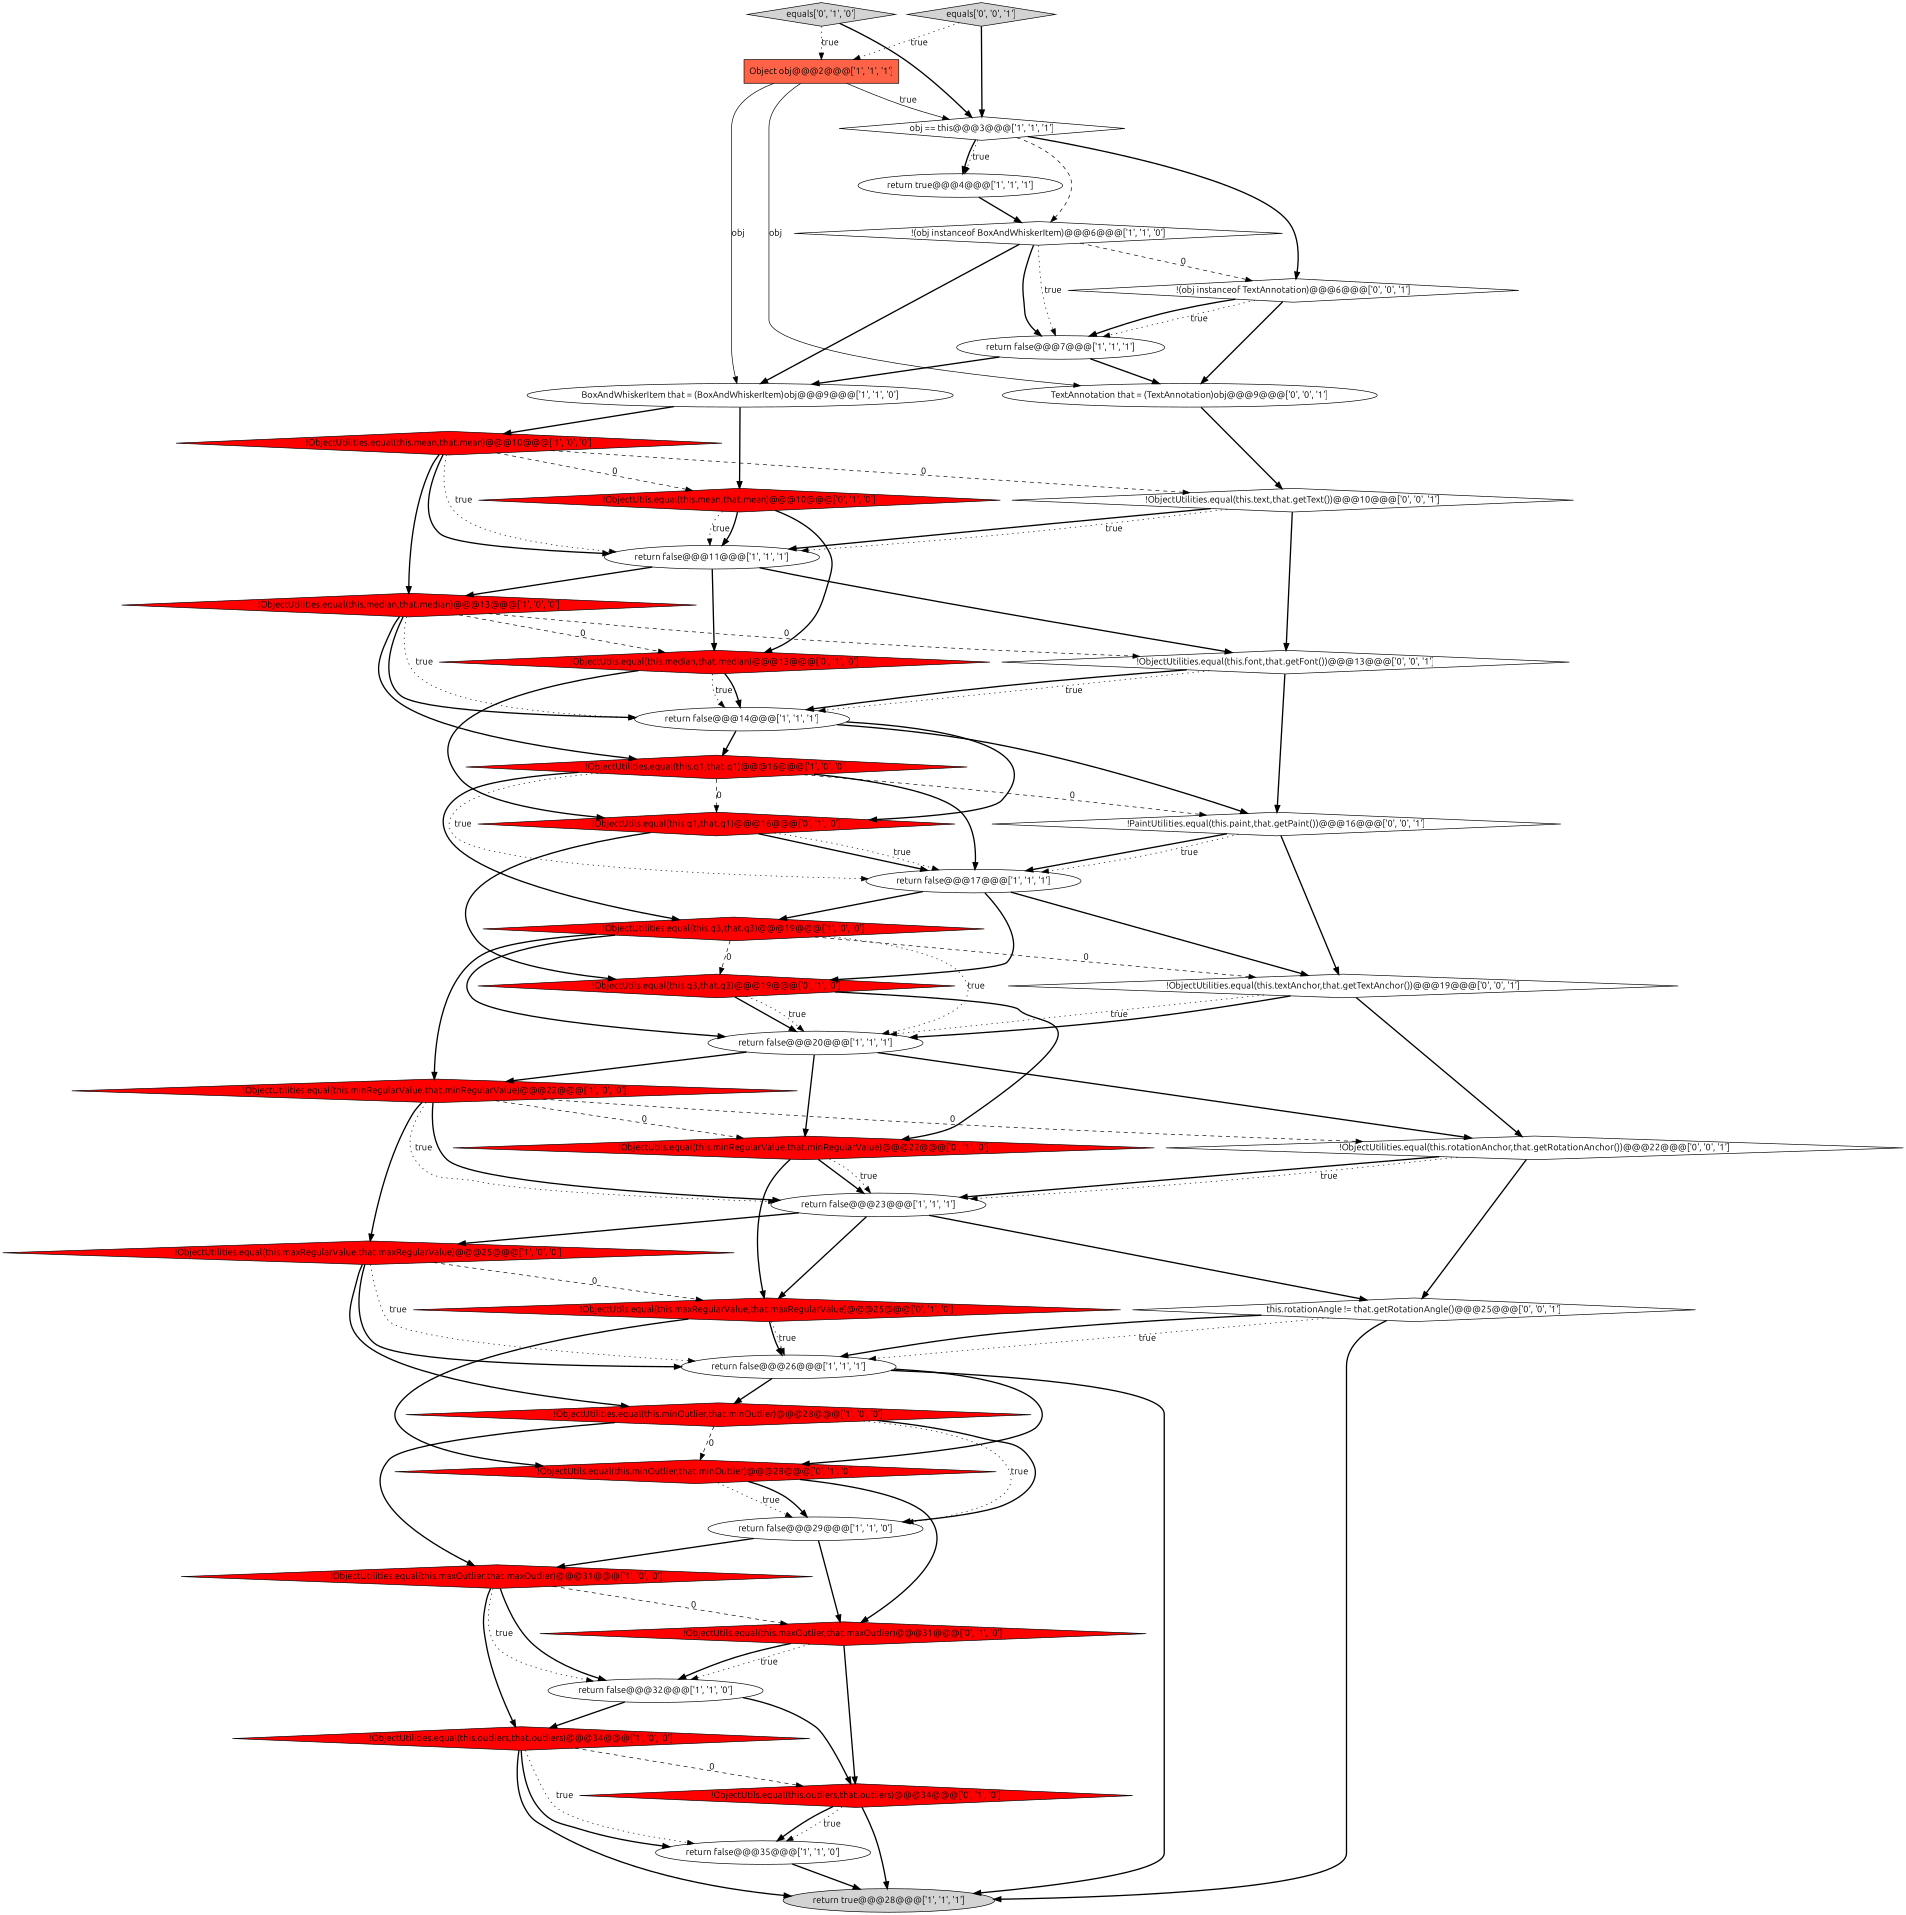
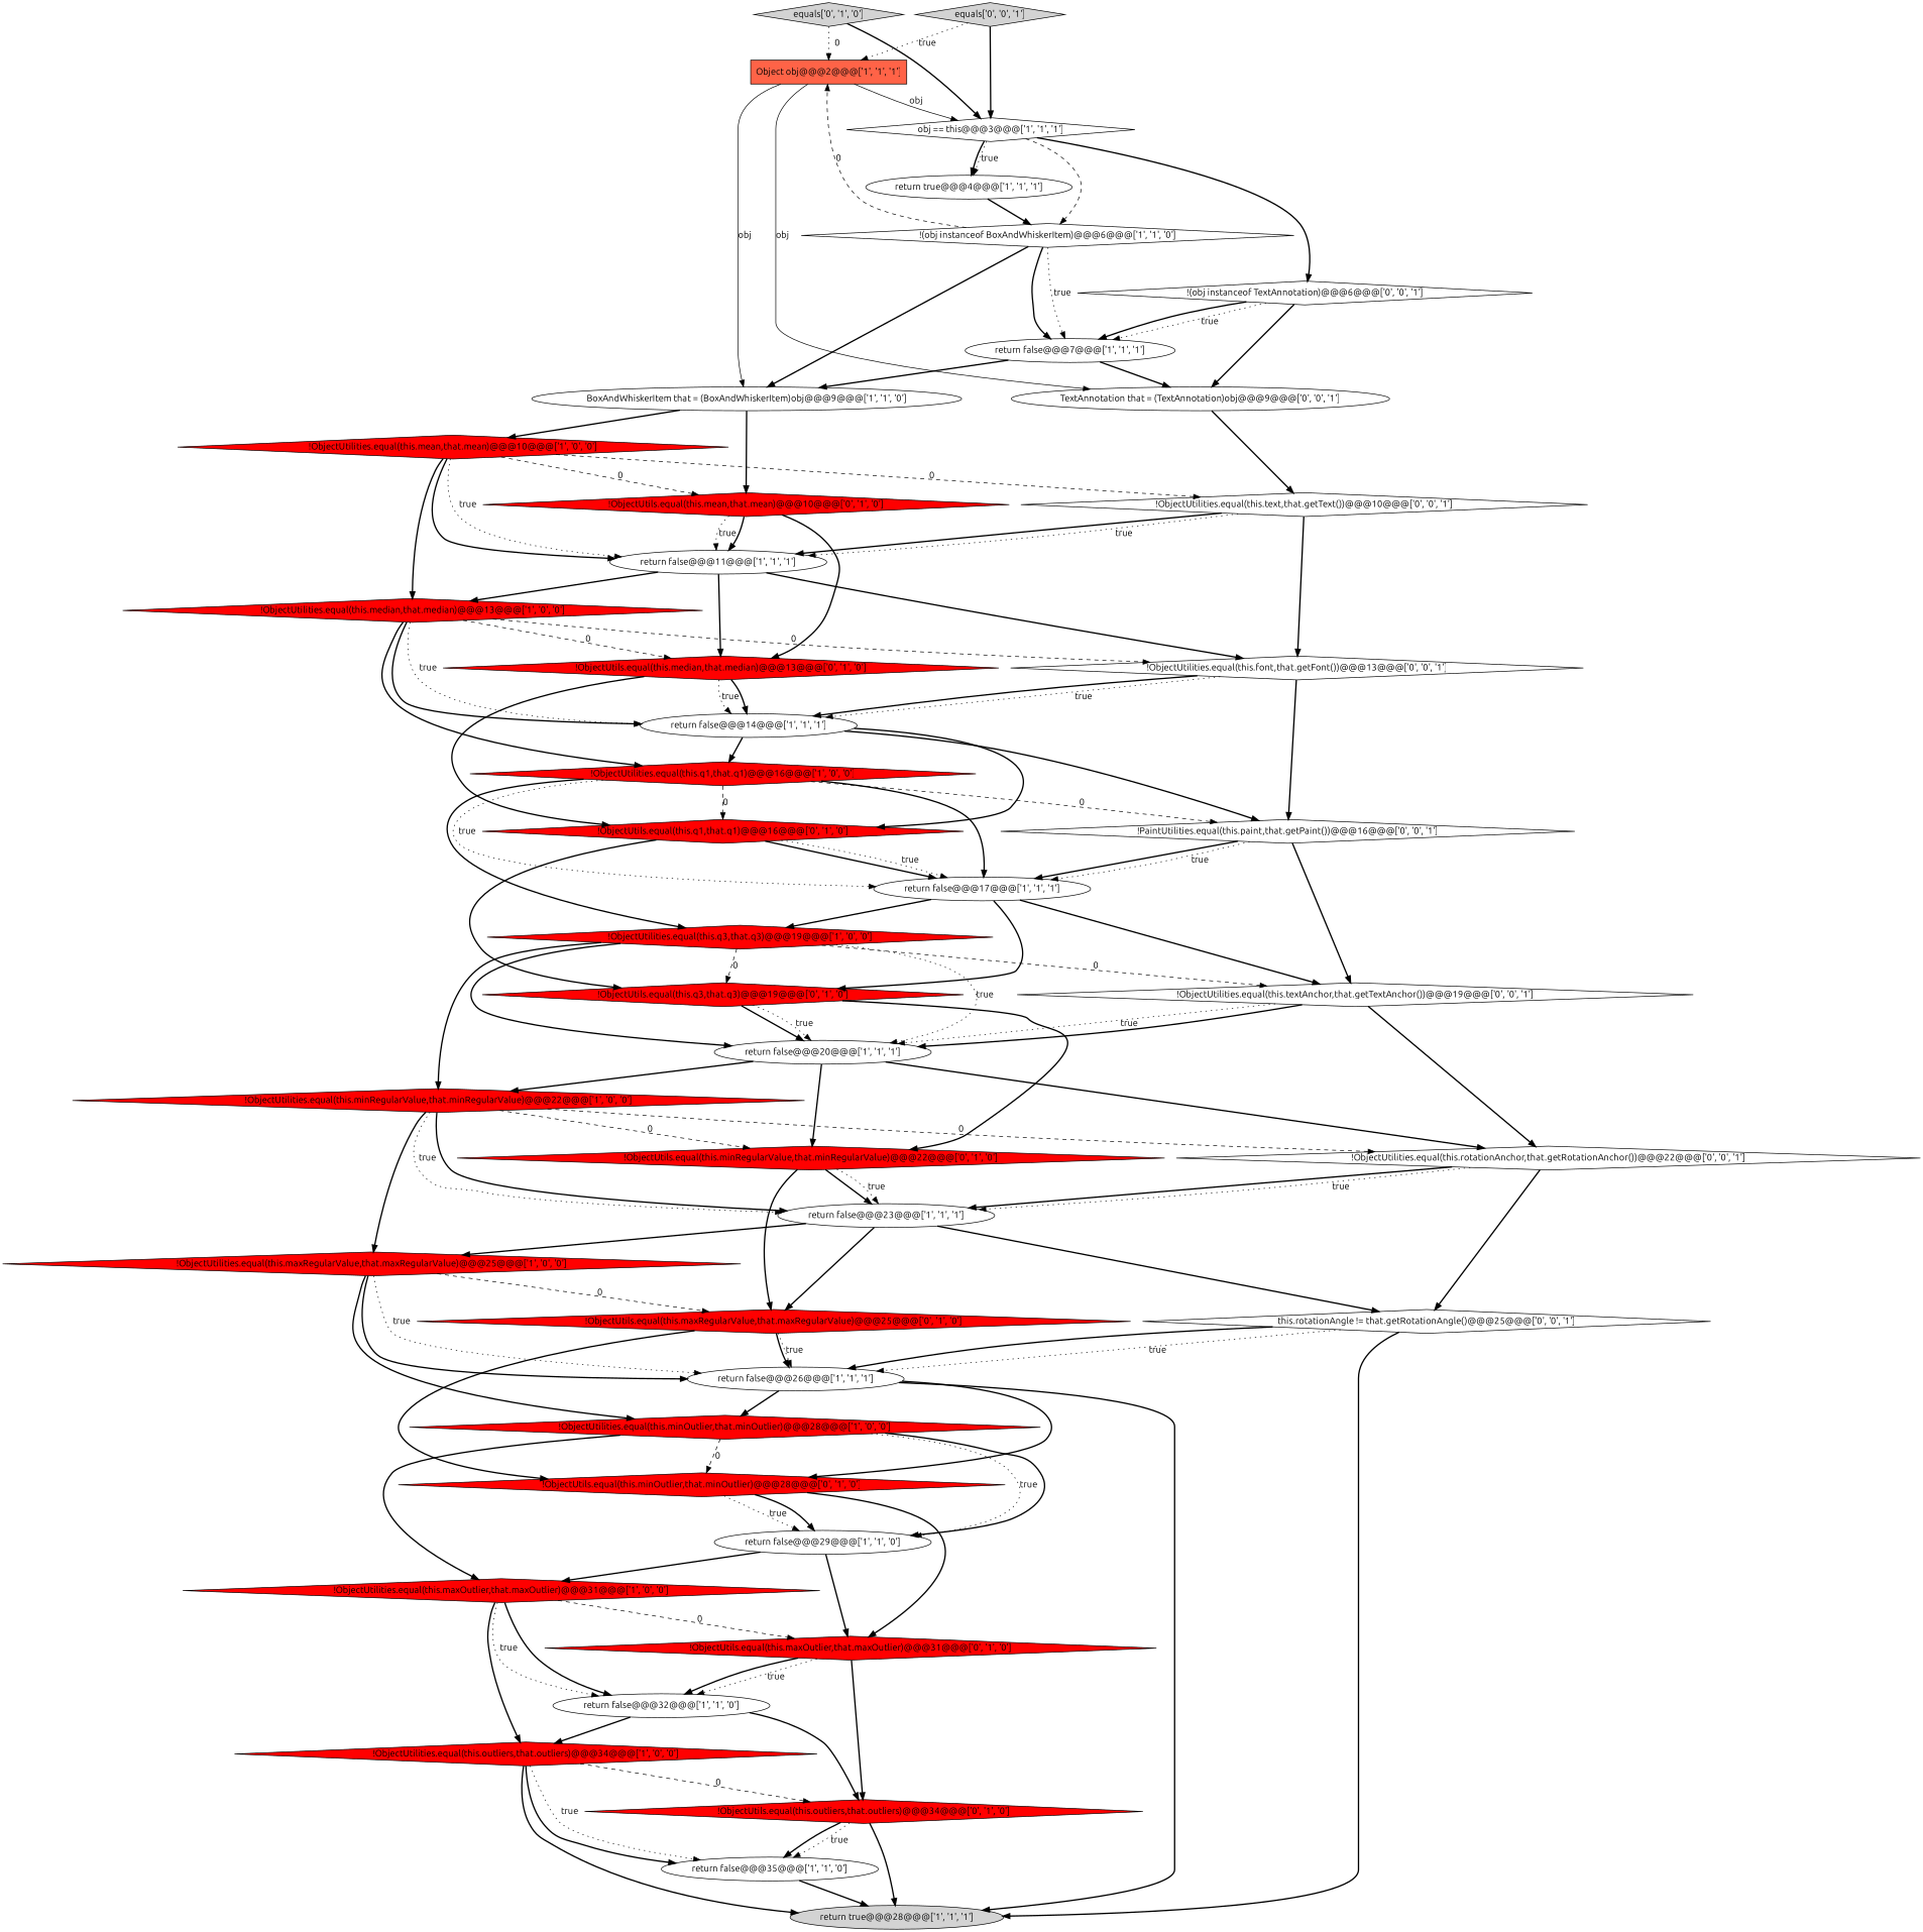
  digraph {
    fontname=Ubuntu
    node [fillcolor=white fontname=Ubuntu shape=diamond style=filled]
    edge [fontname=Ubuntu style=bold]
    n1 [fillcolor=red label="!ObjectUtilities.equal(this.minRegularValue,that.minRegularValue)@@@22@@@['1', '0', '0']"]
    n2 [label="!ObjectUtilities.equal(this.rotationAnchor,that.getRotationAnchor())@@@22@@@['0', '0', '1']"]
    n3 [fillcolor=red label="!ObjectUtils.equal(this.minRegularValue,that.minRegularValue)@@@22@@@['0', '1', '0']"]
    n4 [fillcolor=red label="!ObjectUtilities.equal(this.maxRegularValue,that.maxRegularValue)@@@25@@@['1', '0', '0']"]
    n5 [label="return false@@@23@@@['1', '1', '1']" shape=ellipse]
    n6 [label="this.rotationAngle != that.getRotationAngle()@@@25@@@['0', '0', '1']"]
    n7 [fillcolor=red label="!ObjectUtils.equal(this.maxRegularValue,that.maxRegularValue)@@@25@@@['0', '1', '0']"]
    n8 [fillcolor=red label="!ObjectUtilities.equal(this.minOutlier,that.minOutlier)@@@28@@@['1', '0', '0']"]
    n9 [label="return false@@@26@@@['1', '1', '1']" shape=ellipse]
    n10 [fillcolor=lightgray label="return true@@@28@@@['1', '1', '1']" shape=ellipse]
    n11 [fillcolor=tomato label="Object obj@@@2@@@['1', '1', '1']" shape=box]
    n12 [label="BoxAndWhiskerItem that = (BoxAndWhiskerItem)obj@@@9@@@['1', '1', '0']" shape=ellipse]
    n13 [label="TextAnnotation that = (TextAnnotation)obj@@@9@@@['0', '0', '1']" shape=ellipse]
    n14 [label="obj == this@@@3@@@['1', '1', '1']"]
    n15 [fillcolor=red label="!ObjectUtils.equal(this.mean,that.mean)@@@10@@@['0', '1', '0']"]
    n16 [fillcolor=red label="!ObjectUtilities.equal(this.mean,that.mean)@@@10@@@['1', '0', '0']"]
    n17 [label="!ObjectUtilities.equal(this.text,that.getText())@@@10@@@['0', '0', '1']"]
    n18 [label="return true@@@4@@@['1', '1', '1']" shape=ellipse]
    n19 [label="!(obj instanceof BoxAndWhiskerItem)@@@6@@@['1', '1', '0']"]
    n20 [label="!(obj instanceof TextAnnotation)@@@6@@@['0', '0', '1']"]
    n21 [fillcolor=red label="!ObjectUtilities.equal(this.q3,that.q3)@@@19@@@['1', '0', '0']"]
    n22 [fillcolor=red label="!ObjectUtils.equal(this.q3,that.q3)@@@19@@@['0', '1', '0']"]
    n23 [label="return false@@@20@@@['1', '1', '1']" shape=ellipse]
    n24 [label="!ObjectUtilities.equal(this.textAnchor,that.getTextAnchor())@@@19@@@['0', '0', '1']"]
    n25 [fillcolor=red label="!ObjectUtilities.equal(this.maxOutlier,that.maxOutlier)@@@31@@@['1', '0', '0']"]
    n26 [fillcolor=red label="!ObjectUtils.equal(this.minOutlier,that.minOutlier)@@@28@@@['0', '1', '0']"]
    n27 [label="return false@@@29@@@['1', '1', '0']" shape=ellipse]
    n28 [fillcolor=red label="!ObjectUtils.equal(this.maxOutlier,that.maxOutlier)@@@31@@@['0', '1', '0']"]
    n29 [label="return false@@@32@@@['1', '1', '0']" shape=ellipse]
    n30 [fillcolor=red label="!ObjectUtilities.equal(this.outliers,that.outliers)@@@34@@@['1', '0', '0']"]
    n31 [fillcolor=red label="!ObjectUtils.equal(this.outliers,that.outliers)@@@34@@@['0', '1', '0']"]
    n32 [label="return false@@@35@@@['1', '1', '0']" shape=ellipse]
    n33 [label="!ObjectUtilities.equal(this.font,that.getFont())@@@13@@@['0', '0', '1']"]
    n34 [label="!PaintUtilities.equal(this.paint,that.getPaint())@@@16@@@['0', '0', '1']"]
    n35 [label="return false@@@14@@@['1', '1', '1']" shape=ellipse]
    n36 [label="return false@@@17@@@['1', '1', '1']" shape=ellipse]
    n37 [fillcolor=red label="!ObjectUtils.equal(this.q1,that.q1)@@@16@@@['0', '1', '0']"]
    n38 [fillcolor=red label="!ObjectUtilities.equal(this.q1,that.q1)@@@16@@@['1', '0', '0']"]
    n39 [label="return false@@@7@@@['1', '1', '1']" shape=ellipse]
    n40 [fillcolor=red label="!ObjectUtils.equal(this.median,that.median)@@@13@@@['0', '1', '0']"]
    n41 [label="return false@@@11@@@['1', '1', '1']" shape=ellipse]
    n42 [fillcolor=red label="!ObjectUtilities.equal(this.median,that.median)@@@13@@@['1', '0', '0']"]
    n43 [fillcolor=lightgray label="equals['0', '0', '1']"]
    n44 [fillcolor=lightgray label="equals['0', '1', '0']"]
    n1 -> n2 [label=0 style=dashed]
    n1 -> n3 [label=0 style=dashed]
    n1 -> n4
    n1 -> n5
    n1 -> n5 [label=true style=dotted]
    n2 -> n5
    n2 -> n5 [label=true style=dotted]
    n2 -> n6
    n3 -> n5
    n3 -> n5 [label=true style=dotted]
    n3 -> n7
    n4 -> n7 [label=0 style=dashed]
    n4 -> n8
    n4 -> n9
    n4 -> n9 [label=true style=dotted]
    n5 -> n4
    n5 -> n6
    n5 -> n7
    n6 -> n9
    n6 -> n9 [label=true style=dotted]
    n6 -> n10
    n7 -> n9
    n7 -> n9 [label=true style=dotted]
    n7 -> n26
    n8 -> n25
    n8 -> n26 [label=0 style=dashed]
    n8 -> n27 [label=true style=dotted]
    n8 -> n27
    n9 -> n8
    n9 -> n10
    n9 -> n26
    n11 -> n12 [label=obj style=solid]
    n11 -> n13 [label=obj style=solid]
-   n11 -> n14 [label=true style=solid]
+   n11 -> n14 [label=obj style=solid]
    n12 -> n15
    n12 -> n16
    n13 -> n17
    n14 -> n18 [label=true style=dotted]
    n14 -> n18
    n14 -> n19 [style=dashed]
    n14 -> n20
    n15 -> n40
    n15 -> n41 [label=true style=dotted]
    n15 -> n41
    n16 -> n15 [label=0 style=dashed]
    n16 -> n17 [label=0 style=dashed]
    n16 -> n41
    n16 -> n41 [label=true style=dotted]
    n16 -> n42
    n17 -> n33
    n17 -> n41
    n17 -> n41 [label=true style=dotted]
    n18 -> n19
    n19 -> n12
-   n19 -> n20 [label=0 style=dashed]
+   n19 -> n11 [label=0 style=dashed]
    n19 -> n39
    n19 -> n39 [label=true style=dotted]
    n20 -> n13
    n20 -> n39 [label=true style=dotted]
    n20 -> n39
    n21 -> n1
    n21 -> n22 [label=0 style=dashed]
    n21 -> n23 [label=true style=dotted]
    n21 -> n23
    n21 -> n24 [label=0 style=dashed]
    n22 -> n3
    n22 -> n23
    n22 -> n23 [label=true style=dotted]
    n23 -> n1
    n23 -> n2
    n23 -> n3
    n24 -> n2
    n24 -> n23 [label=true style=dotted]
    n24 -> n23
    n25 -> n28 [label=0 style=dashed]
    n25 -> n29
    n25 -> n29 [label=true style=dotted]
    n25 -> n30
    n26 -> n27 [label=true style=dotted]
    n26 -> n27
    n26 -> n28
    n27 -> n25
    n27 -> n28
    n28 -> n29 [label=true style=dotted]
    n28 -> n29
    n28 -> n31
    n29 -> n30
    n29 -> n31
    n30 -> n10
    n30 -> n31 [label=0 style=dashed]
    n30 -> n32 [label=true style=dotted]
    n30 -> n32
    n31 -> n10
    n31 -> n32
    n31 -> n32 [label=true style=dotted]
    n32 -> n10
    n33 -> n34
    n33 -> n35
    n33 -> n35 [label=true style=dotted]
    n34 -> n24
    n34 -> n36
    n34 -> n36 [label=true style=dotted]
    n35 -> n34
    n35 -> n37
    n35 -> n38
    n36 -> n21
    n36 -> n22
    n36 -> n24
    n37 -> n22
    n37 -> n36
    n37 -> n36 [label=true style=dotted]
    n38 -> n21
    n38 -> n34 [label=0 style=dashed]
    n38 -> n36
    n38 -> n36 [label=true style=dotted]
    n38 -> n37 [label=0 style=dashed]
    n39 -> n12
    n39 -> n13
    n40 -> n35 [label=true style=dotted]
    n40 -> n35
    n40 -> n37
    n41 -> n33
    n41 -> n40
    n41 -> n42
    n42 -> n33 [label=0 style=dashed]
    n42 -> n35
    n42 -> n35 [label=true style=dotted]
    n42 -> n38
    n42 -> n40 [label=0 style=dashed]
    n43 -> n11 [label=true style=dotted]
    n43 -> n14
-   n44 -> n11 [label=true style=dotted]
+   n44 -> n11 [label=0 style=dotted]
    n44 -> n14
  }
